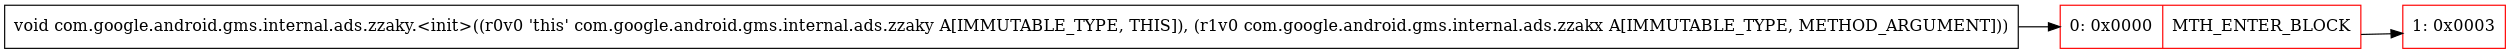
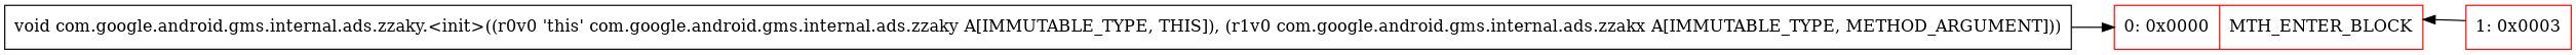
  digraph {
    rankdir=LR
    node [color=red shape=record]
    n1 [label="{0\:\ 0x0000|MTH_ENTER_BLOCK\l}"]
    n2 [label="{1\:\ 0x0003}"]
    n3 [label="{void com.google.android.gms.internal.ads.zzaky.\<init\>((r0v0 'this' com.google.android.gms.internal.ads.zzaky A[IMMUTABLE_TYPE, THIS]), (r1v0 com.google.android.gms.internal.ads.zzakx A[IMMUTABLE_TYPE, METHOD_ARGUMENT])) }" color=""]
    subgraph cluster_1 {
      label="R(0)"
    }
-   n1 -> n2
+   n2 -> n1
    n3 -> n1
  }
